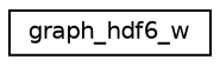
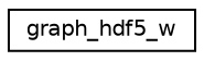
  digraph {
    rankdir=LR
-   n1 [color=black fillcolor=white fontname=Helvetica fontsize=10 height=0.2 label=graph_hdf6_w shape=record style=filled width=0.4]
+   n1 [color=black fillcolor=white fontname=Helvetica fontsize=10 height=0.2 label=graph_hdf5_w shape=record style=filled width=0.4]
  }
